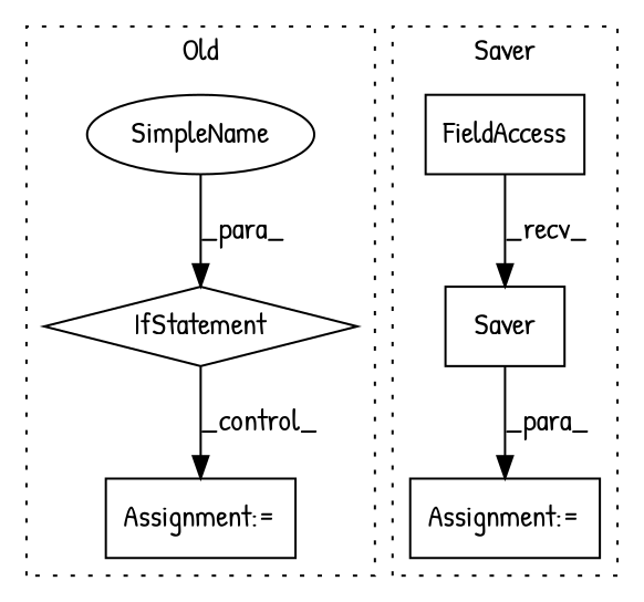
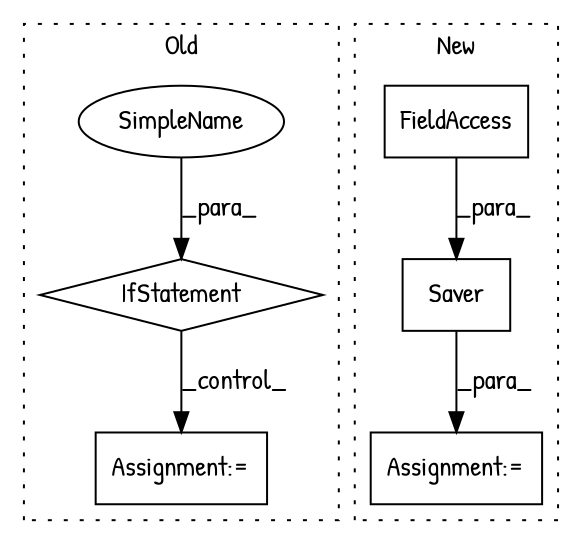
  digraph {
    fontname="Patrick Hand"
    node [a=7 fontname="Patrick Hand" l=1 shape=box]
    edge [fontname="Patrick Hand"]
    n1 [a=25 l="4,2" label=IfStatement s="539,555" shape=diamond]
    n2 [label="Assignment:=" s=730]
    n3 [a=42 label=SimpleName shape=ellipse l=""]
    n4 [a=32 l="6,1" label=Saver s="845,871"]
    n5 [a=22 l=16 label=FieldAccess s=828]
    n6 [label="Assignment:=" s=827]
    subgraph cluster_1 {
      label=Old
      style=dotted
      n1
      n2
      n3
    }
    subgraph cluster_2 {
-     label=Saver
+     label=New
      style=dotted
      n4
      n5
      n6
    }
    n1 -> n2 [label=_control_]
    n3 -> n1 [label=_para_]
    n4 -> n6 [label=_para_]
-   n5 -> n4 [label=_recv_]
+   n5 -> n4 [label=_para_]
  }
